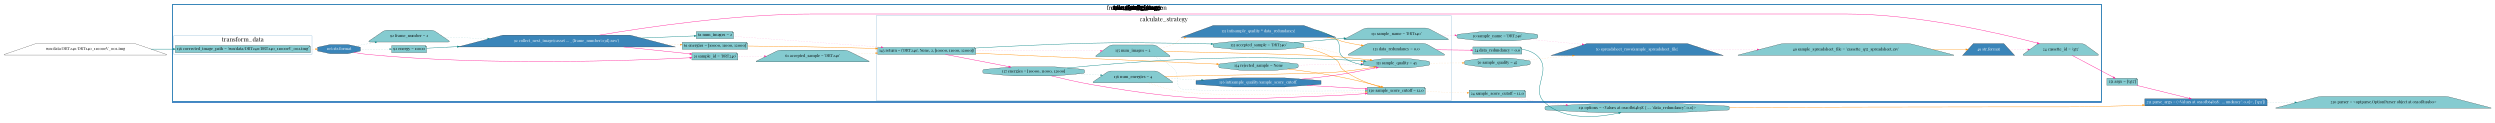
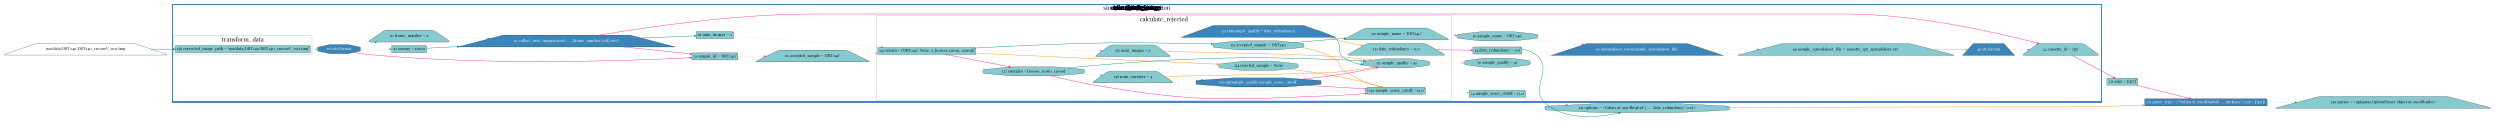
  digraph {
    fontname="Playfair Display"
    rankdir=LR
    node [fillcolor="#85CBD0" fontcolor=black fontname="Playfair Display" fontsize=20 shape=trapezium style="rounded,filled"]
    edge [color=deeppink fontname="Playfair Display" style=bold]
    n1 [label="143 return = ('DRT240', None, 2, [10000, 11000, 12000])" shape=note]
    n2 [label="131 sample_name = 'DRT240'"]
    n3 [label="131 sample_quality = 45" shape=octagon]
    n4 [label="130 sample_score_cutoff = 12.0" shape=note]
    n5 [label="131 data_redundancy = 0.0"]
    n6 [label="133 accepted_sample = 'DRT240'" shape=octagon]
    n7 [label="134 rejected_sample = None" shape=octagon]
    n8 [fillcolor="#3A85B9" fontcolor=white label="135 int(sample_quality * data_redundancy)" style=filled]
    n9 [label="135 num_images = 2"]
    n10 [label="136 num_energies = 4"]
    n11 [fillcolor="#3A85B9" fontcolor=white label="136 int(sample_quality/sample_score_cutoff)" shape=octagon style=filled]
    n12 [label="137 energies = [10000, 11000, 12000]" shape=octagon]
    n13 [label="156 corrected_image_path = 'run/data/DRT240/DRT240_11000eV_002.img'" shape=note]
    n14 [label="24 cassette_id = 'q55'"]
    n15 [label="24 sample_score_cutoff = 12.0" shape=note]
    n16 [label="24 data_redundancy = 0.0" shape=note]
    n17 [fillcolor="#3A85B9" fontcolor=white label="49 str.format" style=filled]
    n18 [label="49 sample_spreadsheet_file = 'cassette_q55_spreadsheet.csv'"]
    n19 [fillcolor="#3A85B9" fontcolor=white label="50 spreadsheet_rows(sample_spreadsheet_file)" style=filled]
    n20 [label="50 sample_name = 'DRT240'" shape=octagon]
    n21 [label="50 sample_quality = 45" shape=octagon]
    n22 [label="61 accepted_sample = 'DRT240'"]
-   n23 [label="61 energies = [10000, 11000, 12000]" shape=note]
    n24 [label="61 num_images = 2" shape=note]
    n25 [label="91 sample_id = 'DRT240'" shape=note]
    n26 [fillcolor="#3A85B9" fontcolor=white label="92 collect_next_image(casset ... _{frame_number:03d}.raw')" style=filled]
    n27 [label="92 energy = 11000" shape=note]
    n28 [label="92 frame_number = 2"]
    n29 [fillcolor="#3A85B9" fontcolor=white label="106 str.format" shape=octagon style=filled]
    n30 [label="251 args = ['q55']" shape=note]
    n31 [label="251 options = <Values at 0x10fb64b38: { ...  'data_redundancy': 0.0}>" shape=octagon]
    n32 [label="230 parser = <optparse.OptionParser object at 0x10f8119b0>"]
    n33 [fillcolor="#3A85B9" fontcolor=white label="251 parse_args = (<Values at 0x10fb64b38:  ... undancy': 0.0}>, ['q55'])" shape=note style=filled]
    n34 [fillcolor=white label="run/data/DRT240/DRT240_11000eV_002.img"]
    subgraph cluster_1 {
      color="#3A85B9"
      fontsize=30
      label="module.__build_class__"
      subgraph cluster_2 {
        color="#3A85B9"
        fontsize=30
        label=run_logger
      }
    }
    subgraph cluster_3 {
      color="#3A85B9"
      fontsize=30
      label="module.__build_class__"
      subgraph cluster_4 {
        color="#3A85B9"
        fontsize=30
        label=new_image_file
      }
    }
    subgraph cluster_5 {
      color="#3A85B9"
      fontsize=30
-     label=frame_data_collection
+     label=simulate_data_collection
      n14
      n15
      n16
      n17
      n18
      n19
      n20
      n21
      n22
-     n23
      n24
      n25
      n26
      n27
      n28
      n29
      subgraph cluster_6 {
        color="#3A85B9"
        fontsize=30
        label=__init__
      }
      subgraph cluster_7 {
        color="#3A85B9"
        fontsize=30
        label=write
      }
      subgraph cluster_8 {
        color="#3A85B9"
        fontsize=30
        label=write
      }
      subgraph cluster_9 {
        color="#3A85B9"
        fontsize=30
        label=write
      }
      subgraph cluster_10 {
        color="#3A85B9"
        fontsize=30
        label=calculate_strategy
      }
      subgraph cluster_11 {
        color="#3A85B9"
        fontsize=30
        label=write
      }
      subgraph cluster_12 {
        color="#3A85B9"
        fontsize=30
        label=write
      }
      subgraph cluster_13 {
        color="#3A85B9"
        fontsize=30
        label=transform_image
      }
      subgraph cluster_14 {
        color="#3A85B9"
        fontsize=30
-       label=calculate_strategy
+       label=calculate_rejected
        n1
        n2
        n3
        n4
        n5
        n6
        n7
        n8
        n9
        n10
        n11
        n12
      }
      subgraph cluster_15 {
        color="#3A85B9"
        fontsize=30
        label=write
      }
      subgraph cluster_16 {
        color="#3A85B9"
        fontsize=30
        label=write
      }
      subgraph cluster_17 {
        color="#3A85B9"
        fontsize=30
        label=write
      }
      subgraph cluster_18 {
        color="#3A85B9"
        fontsize=30
        label=write
      }
      subgraph cluster_19 {
        color="#3A85B9"
        fontsize=30
        label=transform_image
      }
      subgraph cluster_20 {
        color="#3A85B9"
        fontsize=30
        label=write
      }
      subgraph cluster_21 {
        color="#3A85B9"
        fontsize=30
        label=write
      }
      subgraph cluster_22 {
        color="#3A85B9"
        fontsize=30
        label=transform_image
      }
      subgraph cluster_23 {
        color="#3A85B9"
        fontsize=30
        label=write
      }
      subgraph cluster_24 {
        color="#3A85B9"
        fontsize=30
        label=write
      }
      subgraph cluster_25 {
        color="#3A85B9"
        fontsize=30
        label=transform_data
        n13
      }
      subgraph cluster_26 {
        color="#3A85B9"
        fontsize=30
        label=write
      }
      subgraph cluster_27 {
        color="#3A85B9"
        fontsize=30
        label=calculate_strategy
      }
      subgraph cluster_28 {
        color="#3A85B9"
        fontsize=30
        label=write
      }
      subgraph cluster_29 {
        color="#3A85B9"
        fontsize=30
        label=transform_image
      }
      subgraph cluster_30 {
        color="#3A85B9"
        fontsize=30
        label=write
      }
      subgraph cluster_31 {
        color="#3A85B9"
        fontsize=30
        label=write
      }
      subgraph cluster_32 {
        color="#3A85B9"
        fontsize=30
        label=transform_image
      }
      subgraph cluster_33 {
        color="#3A85B9"
        fontsize=30
        label=write
      }
      subgraph cluster_34 {
        color="#3A85B9"
        fontsize=30
        label=collect_next_image
      }
      subgraph cluster_35 {
        color="#3A85B9"
        fontsize=30
        label=write
      }
      subgraph cluster_36 {
        color="#3A85B9"
        fontsize=30
        label=write
      }
      subgraph cluster_37 {
        color="#3A85B9"
        fontsize=30
        label=write
      }
      subgraph cluster_38 {
        color="#3A85B9"
        fontsize=30
        label=transform_image
      }
      subgraph cluster_39 {
        color="#3A85B9"
        fontsize=30
        label=write
      }
      subgraph cluster_40 {
        color="#3A85B9"
        fontsize=30
        label=write
      }
      subgraph cluster_41 {
        color="#3A85B9"
        fontsize=30
        label=transform_image
      }
      subgraph cluster_42 {
        color="#3A85B9"
        fontsize=30
        label=write
      }
      subgraph cluster_43 {
        color="#3A85B9"
        fontsize=30
        label=write
      }
      subgraph cluster_44 {
        color="#3A85B9"
        fontsize=30
        label=transform_image
      }
      subgraph cluster_45 {
        color="#3A85B9"
        fontsize=30
        label=write
      }
      subgraph cluster_46 {
        color="#3A85B9"
        fontsize=30
        label=write
      }
      subgraph cluster_47 {
        color="#3A85B9"
        fontsize=30
        label=transform_image
      }
      subgraph cluster_48 {
        color="#3A85B9"
        fontsize=30
        label=write
      }
      subgraph cluster_49 {
        color="#3A85B9"
        fontsize=30
        label=collect_next_image
      }
      subgraph cluster_50 {
        color="#3A85B9"
        fontsize=30
        label=spreadsheet_rows
      }
      subgraph cluster_51 {
        color="#3A85B9"
        fontsize=30
        label=__exit__
      }
    }
    n1 -> n6 [color=teal]
    n1 -> n7 [color=darkorange]
    n1 -> n9 [style=dotted]
    n1 -> n12
    n2 -> n20 [style=dotted]
    n3 -> n21 [color=darkorange style=dotted]
    n4 -> n15 [color=darkorange style=dotted]
    n5 -> n16
    n6 -> n2 [color=teal]
    n6 -> n3 [color=darkorange style=dotted]
    n6 -> n4 [color=darkorange]
    n7 -> n3 [style=dotted]
    n7 -> n4 [color=darkorange]
    n8 -> n3 [color=teal]
    n8 -> n5 [color=darkorange]
    n9 -> n3 [color=darkorange]
    n9 -> n4 [color=teal style=dotted]
    n9 -> n8 [color=darkorange style=dotted]
    n10 -> n3 [color=darkorange]
    n10 -> n4 [color=darkorange style=dotted]
    n10 -> n11 [color=teal style=dotted]
    n11 -> n3
    n11 -> n4
    n12 -> n3 [color=teal]
    n12 -> n4
    n12 -> n10 [color=teal style=dotted]
    n13 -> n29 [color=darkorange style=dotted]
    n14 -> n30
    n15 -> n31 [style=dotted]
    n16 -> n31 [color=teal]
    n17 -> n14 [style=dotted]
    n18 -> n17 [color=darkorange]
    n19 -> n18 [style=dotted]
    n20 -> n19 [style=dotted]
    n21 -> n19 [color=darkorange style=dotted]
    n22 -> n1 [color=darkorange style=dotted]
-   n23 -> n1 [color=darkorange]
    n24 -> n1 [style=dotted]
    n25 -> n22 [style=dotted]
    n26 -> n14
-   n26 -> n23 [color=darkorange style=dotted]
    n26 -> n24 [color=teal]
    n26 -> n25
    n27 -> n26 [color=teal]
    n28 -> n26 [color=teal style=dotted]
    n29 -> n25
    n29 -> n27 [color=teal style=dotted]
    n29 -> n28 [color=teal style=dotted]
    n30 -> n33
    n31 -> n33 [color=darkorange]
    n33 -> n32 [color=teal style=dotted]
    n34 -> n13 [color=teal]
  }
